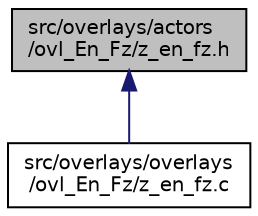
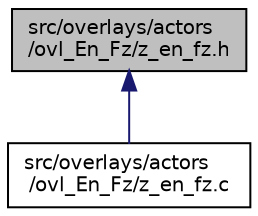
  digraph {
    node [color=black fontname=Helvetica fontsize=10 shape=record style=filled]
    n1 [fillcolor=grey75 fontcolor=black height=0.2 label="src/overlays/actors\l/ovl_En_Fz/z_en_fz.h" width=0.4]
-   n2 [fillcolor=white height=0.2 label="src/overlays/overlays\l/ovl_En_Fz/z_en_fz.c" width=0.4]
+   n2 [fillcolor=white height=0.2 label="src/overlays/actors\l/ovl_En_Fz/z_en_fz.c" width=0.4]
    n1 -> n2 [color=midnightblue dir=back fontname=Helvetica fontsize=10 labelfontname=Helvetica labelfontsize=10 style=solid]
  }
